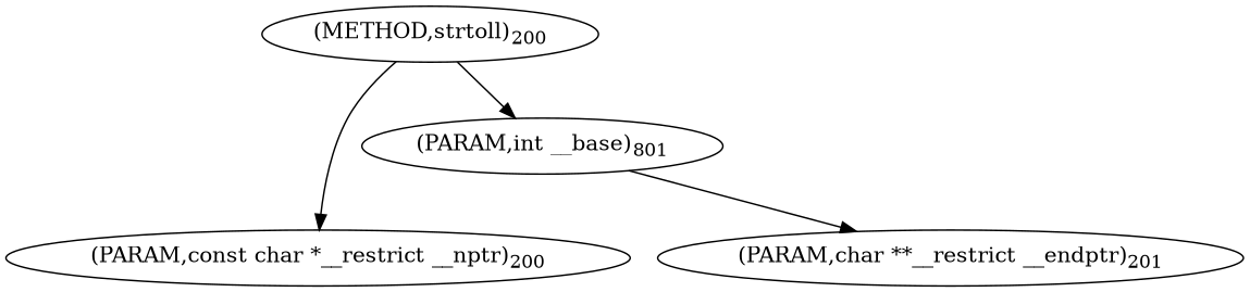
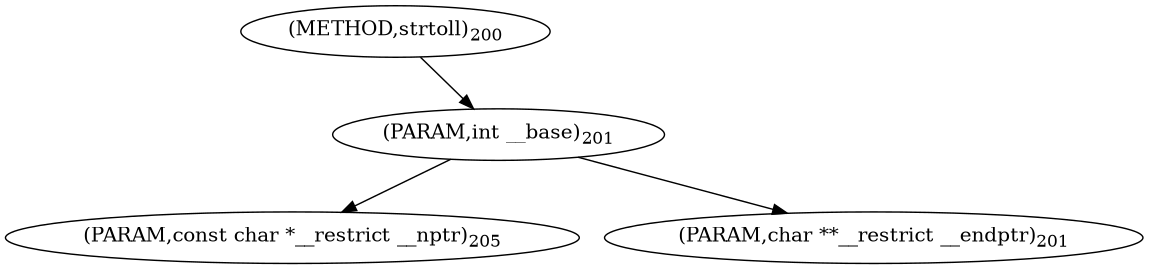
  digraph {
    n1 [label=<(METHOD,strtoll)<SUB>200</SUB>>]
-   n2 [label=<(PARAM,const char *__restrict __nptr)<SUB>200</SUB>>]
-   n3 [label=<(PARAM,int __base)<SUB>801</SUB>>]
+   n2 [label=<(PARAM,const char *__restrict __nptr)<SUB>205</SUB>>]
+   n3 [label=<(PARAM,int __base)<SUB>201</SUB>>]
    n4 [label=<(PARAM,char **__restrict __endptr)<SUB>201</SUB>>]
-   n1 -> n2
+   n3 -> n2
    n1 -> n3
    n3 -> n4
  }
